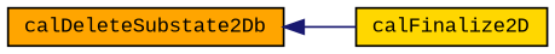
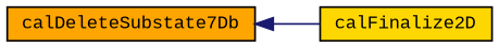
  digraph {
    rankdir=LR
    fontname="Liberation Mono"
    node [color=black fontname="Liberation Mono" fontsize=10 shape=box style=filled]
-   n1 [fillcolor=orange fontcolor=black height=0.2 label=calDeleteSubstate2Db width=0.4]
+   n1 [fillcolor=orange fontcolor=black height=0.2 label=calDeleteSubstate7Db width=0.4]
    n2 [fillcolor=gold height=0.2 label=calFinalize2D width=0.4]
    n1 -> n2 [color=midnightblue dir=back fontname="Liberation Mono" fontsize=10 labelfontname=Helvetica labelfontsize=10 style=solid]
  }
